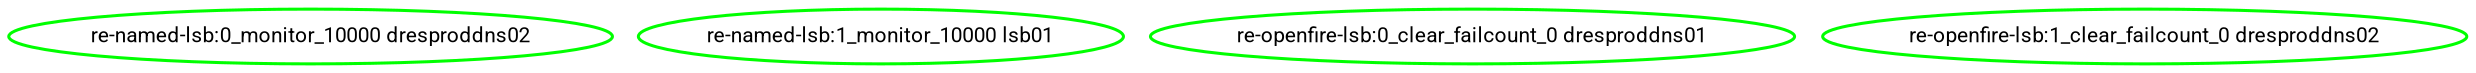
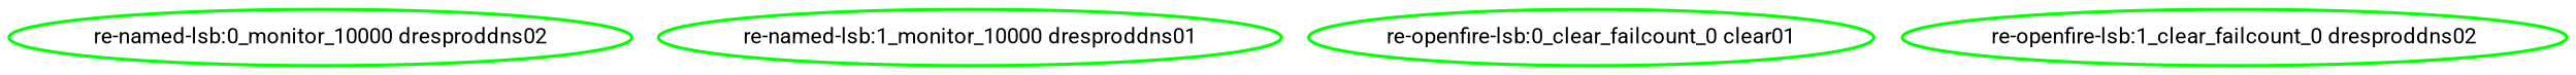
  digraph {
    fontname=Roboto
    node [color=green fontcolor=black style=bold fontname=Roboto]
    "re-named-lsb:0_monitor_10000 dresproddns02"
-   "re-named-lsb:1_monitor_10000 dresproddns01" [label="re-named-lsb:1_monitor_10000 lsb01"]
-   "re-openfire-lsb:0_clear_failcount_0 dresproddns01"
+   "re-named-lsb:1_monitor_10000 dresproddns01"
+   "re-openfire-lsb:0_clear_failcount_0 dresproddns01" [label="re-openfire-lsb:0_clear_failcount_0 clear01"]
    "re-openfire-lsb:1_clear_failcount_0 dresproddns02"
  }
